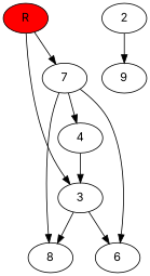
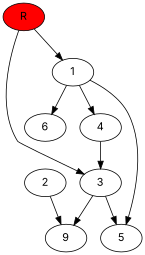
  digraph {
    fontname=Inter
    node [fontname=Inter]
    edge [fontname=Inter]
-   7
-   5 [label=8]
+   7 [label=1]
+   5
    6
    4
    2
    9
    3
    R [fillcolor="#ff0000" style=filled]
    7 -> 5
    7 -> 6
    7 -> 4
    4 -> 3
    2 -> 9
    3 -> 5
-   3 -> 6
+   3 -> 9
    R -> 7
    R -> 3
  }
